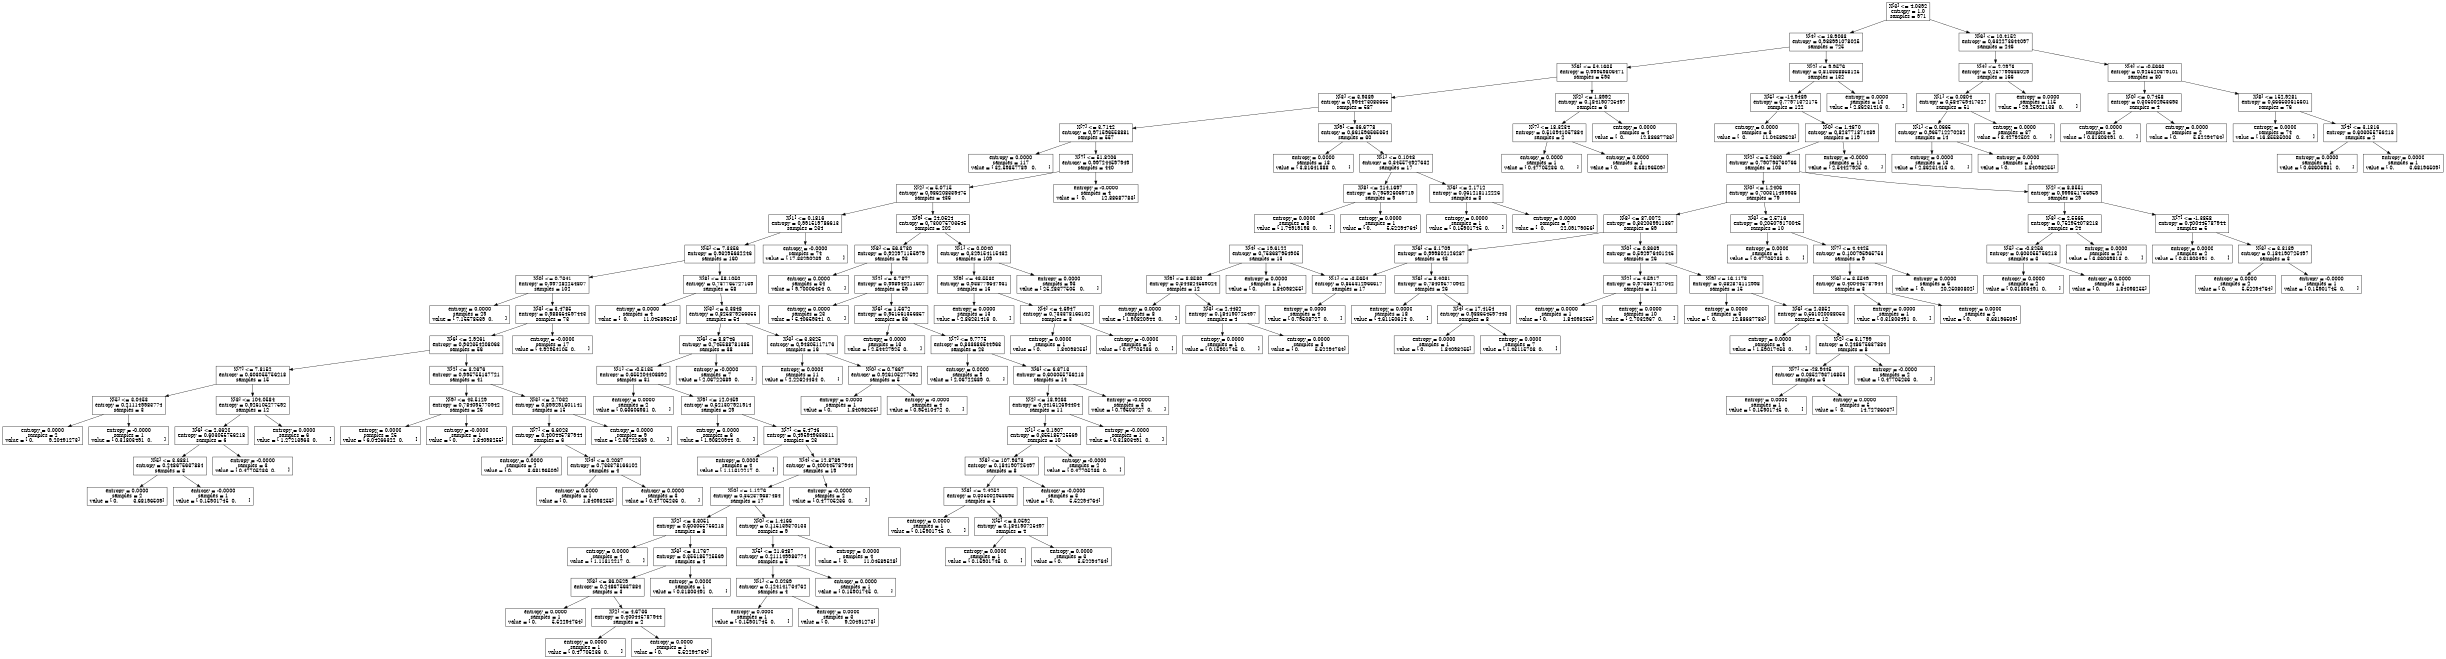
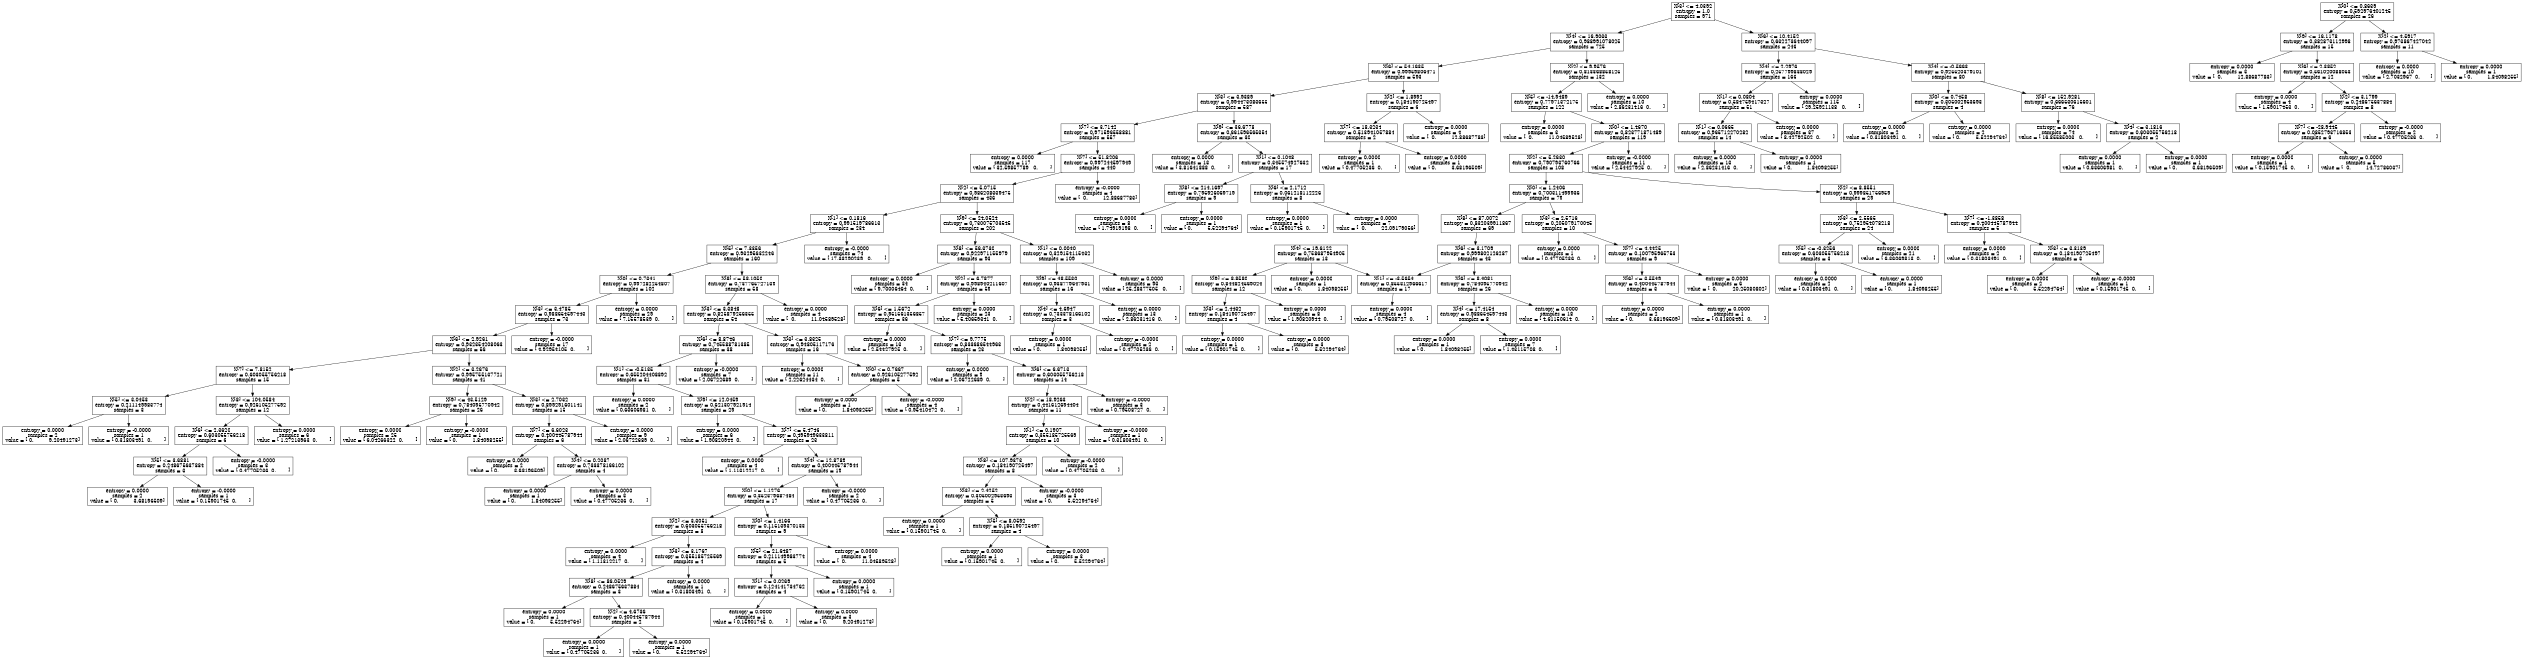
  digraph {
    node [shape=box]
    n1 [label="X[3] <= 4.0392\nentropy = 1.0\nsamples = 971"]
    n2 [label="X[4] <= 16.9033\nentropy = 0.988991078025\nsamples = 725"]
    n3 [label="X[6] <= 10.4152\nentropy = 0.632273644097\nsamples = 246"]
    n4 [label="X[6] <= 54.1635\nentropy = 0.99959806471\nsamples = 593"]
    n5 [label="X[2] <= 9.9576\nentropy = 0.813368858125\nsamples = 132"]
    n6 [label="X[4] <= 2.2976\nentropy = 0.257799838029\nsamples = 166"]
    n7 [label="X[4] <= -0.5663\nentropy = 0.925520379101\nsamples = 80"]
    n8 [label="X[3] <= 3.9389\nentropy = 0.994473083655\nsamples = 587"]
    n9 [label="X[2] <= 1.8992\nentropy = 0.184190725497\nsamples = 6"]
    n10 [label="X[5] <= -14.9489\nentropy = 0.77971372175\nsamples = 122"]
    n11 [label="entropy = 0.0000\nsamples = 10\nvalue = [ 2.86231416  0.        ]"]
    n12 [label="X[7] <= 3.7142\nentropy = 0.971596558881\nsamples = 557"]
    n13 [label="X[9] <= 36.6778\nentropy = 0.661596565354\nsamples = 30"]
    n14 [label="X[7] <= 18.3234\nentropy = 0.513941057884\nsamples = 2"]
    n15 [label="entropy = 0.0000\nsamples = 4\nvalue = [  0.          12.88687783]"]
    n16 [label="entropy = 0.0000\nsamples = 117\nvalue = [ 32.59857789   0.        ]"]
    n17 [label="X[7] <= 51.8206\nentropy = 0.997244597949\nsamples = 440"]
    n18 [label="entropy = 0.0000\nsamples = 13\nvalue = [ 3.81641888  0.        ]"]
    n19 [label="X[1] <= 0.1048\nentropy = 0.345574927632\nsamples = 17"]
    n20 [label="X[2] <= 5.0715\nentropy = 0.986208339475\nsamples = 436"]
    n21 [label="entropy = -0.0000\nsamples = 4\nvalue = [  0.          12.88687783]"]
    n22 [label="X[1] <= 0.1816\nentropy = 0.991519786613\nsamples = 234"]
    n23 [label="X[9] <= 24.0524\nentropy = 0.730075703545\nsamples = 202"]
    n24 [label="X[5] <= 7.3356\nentropy = 0.93295632246\nsamples = 160"]
    n25 [label="entropy = -0.0000\nsamples = 74\nvalue = [ 17.33290239   0.        ]"]
    n26 [label="X[8] <= 56.3730\nentropy = 0.922971155979\nsamples = 93"]
    n27 [label="X[1] <= 0.0040\nentropy = 0.329154115432\nsamples = 109"]
    n28 [label="X[0] <= 0.7341\nentropy = 0.997282254807\nsamples = 102"]
    n29 [label="X[8] <= 58.1050\nentropy = 0.737765727139\nsamples = 58"]
    n30 [label="entropy = 0.0000\nsamples = 29\nvalue = [ 7.15578539  0.        ]"]
    n31 [label="X[3] <= 3.4785\nentropy = 0.988654597443\nsamples = 73"]
    n32 [label="entropy = 0.0000\nsamples = 4\nvalue = [  0.          11.04589528]"]
    n33 [label="X[3] <= 3.3848\nentropy = 0.825879256355\nsamples = 54"]
    n34 [label="X[6] <= 2.9261\nentropy = 0.932354208063\nsamples = 56"]
    n35 [label="entropy = -0.0000\nsamples = 17\nvalue = [ 4.92954105  0.        ]"]
    n36 [label="X[7] <= 7.8152\nentropy = 0.603055756218\nsamples = 15"]
    n37 [label="X[2] <= 3.2676\nentropy = 0.995755137721\nsamples = 41"]
    n38 [label="X[5] <= 3.0453\nentropy = 0.211149983774\nsamples = 3"]
    n39 [label="X[8] <= 104.0584\nentropy = 0.926105277592\nsamples = 12"]
    n40 [label="X[9] <= 43.5129\nentropy = 0.784095770942\nsamples = 26"]
    n41 [label="X[3] <= 2.7032\nentropy = 0.899291601141\nsamples = 15"]
    n42 [label="entropy = 0.0000\nsamples = 2\nvalue = [ 0.          9.20491273]"]
    n43 [label="entropy = -0.0000\nsamples = 1\nvalue = [ 0.31803491  0.        ]"]
    n44 [label="X[6] <= 2.3620\nentropy = 0.603055756218\nsamples = 6"]
    n45 [label="entropy = 0.0000\nsamples = 6\nvalue = [ 1.27213963  0.        ]"]
    n46 [label="X[5] <= 3.6881\nentropy = 0.248675637884\nsamples = 3"]
    n47 [label="entropy = -0.0000\nsamples = 3\nvalue = [ 0.47705236  0.        ]"]
    n48 [label="entropy = 0.0000\nsamples = 2\nvalue = [ 0.          3.68196509]"]
    n49 [label="entropy = -0.0000\nsamples = 1\nvalue = [ 0.15901745  0.        ]"]
    n50 [label="entropy = 0.0000\nsamples = 25\nvalue = [ 6.04266322  0.        ]"]
    n51 [label="entropy = -0.0000\nsamples = 1\nvalue = [ 0.          1.84098255]"]
    n52 [label="X[7] <= 6.6023\nentropy = 0.400445787944\nsamples = 6"]
    n53 [label="entropy = 0.0000\nsamples = 9\nvalue = [ 2.06722689  0.        ]"]
    n54 [label="entropy = 0.0000\nsamples = 2\nvalue = [ 0.          3.68196509]"]
    n55 [label="X[4] <= 0.2087\nentropy = 0.733378166102\nsamples = 4"]
    n56 [label="entropy = 0.0000\nsamples = 1\nvalue = [ 0.          1.84098255]"]
    n57 [label="entropy = 0.0000\nsamples = 3\nvalue = [ 0.47705236  0.        ]"]
    n58 [label="X[6] <= 8.8746\nentropy = 0.745588781385\nsamples = 38"]
    n59 [label="X[3] <= 3.8325\nentropy = 0.94805117176\nsamples = 16"]
    n60 [label="X[1] <= -0.5135\nentropy = 0.655204408892\nsamples = 31"]
    n61 [label="entropy = -0.0000\nsamples = 7\nvalue = [ 2.06722689  0.        ]"]
    n62 [label="entropy = 0.0000\nsamples = 11\nvalue = [ 2.22624434  0.        ]"]
    n63 [label="X[0] <= 0.7667\nentropy = 0.926105277592\nsamples = 5"]
    n64 [label="entropy = 0.0000\nsamples = 2\nvalue = [ 0.63606981  0.        ]"]
    n65 [label="X[9] <= 12.0459\nentropy = 0.621307921914\nsamples = 29"]
    n66 [label="entropy = 0.0000\nsamples = 6\nvalue = [ 1.90820944  0.        ]"]
    n67 [label="X[7] <= 5.4746\nentropy = 0.495949633811\nsamples = 23"]
    n68 [label="entropy = 0.0000\nsamples = 4\nvalue = [ 1.11312217  0.        ]"]
    n69 [label="X[4] <= 12.8789\nentropy = 0.400445787944\nsamples = 19"]
    n70 [label="X[0] <= 1.1276\nentropy = 0.352379687484\nsamples = 17"]
    n71 [label="entropy = -0.0000\nsamples = 2\nvalue = [ 0.47705236  0.        ]"]
    n72 [label="X[2] <= 3.3051\nentropy = 0.603055756218\nsamples = 8"]
    n73 [label="X[0] <= 1.4166\nentropy = 0.115139370133\nsamples = 9"]
    n74 [label="entropy = 0.0000\nsamples = 4\nvalue = [ 1.11312217  0.        ]"]
    n75 [label="X[3] <= 3.1767\nentropy = 0.355185725569\nsamples = 4"]
    n76 [label="X[5] <= 21.6487\nentropy = 0.211149983774\nsamples = 5"]
    n77 [label="entropy = 0.0000\nsamples = 4\nvalue = [  0.          11.04589528]"]
    n78 [label="X[8] <= 86.0529\nentropy = 0.248675637884\nsamples = 3"]
    n79 [label="entropy = 0.0000\nsamples = 1\nvalue = [ 0.31803491  0.        ]"]
    n80 [label="entropy = 0.0000\nsamples = 1\nvalue = [ 0.          5.52294764]"]
    n81 [label="X[2] <= 4.6736\nentropy = 0.400445787944\nsamples = 2"]
    n82 [label="entropy = 0.0000\nsamples = 1\nvalue = [ 0.47705236  0.        ]"]
    n83 [label="entropy = 0.0000\nsamples = 1\nvalue = [ 0.          5.52294764]"]
    n84 [label="X[1] <= 0.0269\nentropy = 0.124141734762\nsamples = 4"]
    n85 [label="entropy = 0.0000\nsamples = 1\nvalue = [ 0.15901745  0.        ]"]
    n86 [label="entropy = 0.0000\nsamples = 1\nvalue = [ 0.15901745  0.        ]"]
    n87 [label="entropy = 0.0000\nsamples = 3\nvalue = [ 0.          9.20491273]"]
    n88 [label="entropy = 0.0000\nsamples = 1\nvalue = [ 0.          1.84098255]"]
    n89 [label="entropy = -0.0000\nsamples = 4\nvalue = [ 0.95410472  0.        ]"]
    n90 [label="entropy = 0.0000\nsamples = 34\nvalue = [ 9.70006464  0.        ]"]
    n91 [label="X[2] <= 6.7877\nentropy = 0.998940211607\nsamples = 59"]
    n92 [label="X[9] <= 48.5530\nentropy = 0.938779647931\nsamples = 16"]
    n93 [label="entropy = 0.0000\nsamples = 93\nvalue = [ 25.28377505   0.        ]"]
    n94 [label="entropy = 0.0000\nsamples = 23\nvalue = [ 5.40659341  0.        ]"]
    n95 [label="X[6] <= 1.5672\nentropy = 0.951561356857\nsamples = 36"]
    n96 [label="entropy = 0.0000\nsamples = 13\nvalue = [ 2.54427925  0.        ]"]
    n97 [label="X[7] <= 9.7775\nentropy = 0.833686544963\nsamples = 23"]
    n98 [label="entropy = 0.0000\nsamples = 9\nvalue = [ 2.06722689  0.        ]"]
    n99 [label="X[6] <= 6.6713\nentropy = 0.603055756218\nsamples = 14"]
    n100 [label="X[2] <= 18.9263\nentropy = 0.441612694404\nsamples = 11"]
    n101 [label="entropy = -0.0000\nsamples = 3\nvalue = [ 0.79508727  0.        ]"]
    n102 [label="X[1] <= 0.1907\nentropy = 0.355185725569\nsamples = 10"]
    n103 [label="entropy = -0.0000\nsamples = 1\nvalue = [ 0.31803491  0.        ]"]
    n104 [label="X[8] <= 107.9373\nentropy = 0.184190725497\nsamples = 8"]
    n105 [label="entropy = -0.0000\nsamples = 2\nvalue = [ 0.47705236  0.        ]"]
    n106 [label="X[3] <= 2.4252\nentropy = 0.305002953693\nsamples = 5"]
    n107 [label="entropy = -0.0000\nsamples = 3\nvalue = [ 0.          5.52294764]"]
    n108 [label="entropy = 0.0000\nsamples = 1\nvalue = [ 0.15901745  0.        ]"]
-   n109 [label="X[5] <= 8.0592\nentropy = 0.184190725497\nsamples = 4"]
+   n109 [label="X[5] <= 8.0592\nentropy = 0.185190725497\nsamples = 4"]
    n110 [label="entropy = 0.0000\nsamples = 1\nvalue = [ 0.15901745  0.        ]"]
    n111 [label="entropy = 0.0000\nsamples = 3\nvalue = [ 0.          5.52294764]"]
    n112 [label="entropy = 0.0000\nsamples = 13\nvalue = [ 2.86231416  0.        ]"]
    n113 [label="X[4] <= 4.6947\nentropy = 0.733378166102\nsamples = 3"]
    n114 [label="entropy = 0.0000\nsamples = 1\nvalue = [ 0.          1.84098255]"]
    n115 [label="entropy = -0.0000\nsamples = 2\nvalue = [ 0.47705236  0.        ]"]
    n116 [label="X[8] <= 214.1697\nentropy = 0.795926069719\nsamples = 9"]
    n117 [label="X[6] <= 2.1712\nentropy = 0.061218112226\nsamples = 8"]
    n118 [label="entropy = 0.0000\nsamples = 8\nvalue = [ 1.74919198  0.        ]"]
    n119 [label="entropy = 0.0000\nsamples = 1\nvalue = [ 0.          5.52294764]"]
    n120 [label="entropy = 0.0000\nsamples = 1\nvalue = [ 0.15901745  0.        ]"]
    n121 [label="entropy = 0.0000\nsamples = 7\nvalue = [  0.          22.09179056]"]
    n122 [label="entropy = 0.0000\nsamples = 1\nvalue = [ 0.47705236  0.        ]"]
    n123 [label="entropy = 0.0000\nsamples = 1\nvalue = [ 0.          3.68196509]"]
    n124 [label="entropy = 0.0000\nsamples = 3\nvalue = [  0.          11.04589528]"]
    n125 [label="X[0] <= 1.4670\nentropy = 0.823771871489\nsamples = 119"]
    n126 [label="X[2] <= 5.2630\nentropy = 0.790793760766\nsamples = 108"]
    n127 [label="entropy = -0.0000\nsamples = 11\nvalue = [ 2.54427925  0.        ]"]
    n128 [label="X[0] <= 1.2406\nentropy = 0.700311499936\nsamples = 79"]
    n129 [label="X[2] <= 8.8551\nentropy = 0.999851756959\nsamples = 29"]
    n130 [label="X[8] <= 87.0072\nentropy = 0.832039911867\nsamples = 69"]
    n131 [label="X[3] <= 2.5716\nentropy = 0.205079170045\nsamples = 10"]
    n132 [label="X[3] <= 2.5565\nentropy = 0.752954078218\nsamples = 24"]
    n133 [label="X[7] <= -1.3858\nentropy = 0.400445787944\nsamples = 5"]
    n134 [label="X[6] <= 3.1709\nentropy = 0.999802126287\nsamples = 43"]
    n135 [label="X[0] <= 0.8639\nentropy = 0.592976401245\nsamples = 26"]
    n136 [label="entropy = 0.0000\nsamples = 1\nvalue = [ 0.47705236  0.        ]"]
    n137 [label="X[7] <= 4.4425\nentropy = 0.100795965753\nsamples = 9"]
    n138 [label="X[1] <= -3.5654\nentropy = 0.855312966617\nsamples = 17"]
    n139 [label="X[6] <= 8.4081\nentropy = 0.784095770942\nsamples = 26"]
    n140 [label="X[9] <= 16.1178\nentropy = 0.382873112998\nsamples = 15"]
    n141 [label="X[2] <= 4.5917\nentropy = 0.973867427042\nsamples = 11"]
    n142 [label="entropy = 0.0000\nsamples = 4\nvalue = [ 0.79508727  0.        ]"]
    n143 [label="entropy = 0.0000\nsamples = 18\nvalue = [ 4.61150614  0.        ]"]
    n144 [label="X[4] <= 17.4154\nentropy = 0.988654597443\nsamples = 8"]
    n145 [label="X[4] <= 19.6122\nentropy = 0.758687954905\nsamples = 13"]
    n146 [label="entropy = 0.0000\nsamples = 1\nvalue = [ 0.          1.84098255]"]
    n147 [label="X[9] <= 8.8580\nentropy = 0.844824569024\nsamples = 12"]
    n148 [label="X[3] <= 2.4432\nentropy = 0.184190725497\nsamples = 4"]
    n149 [label="entropy = 0.0000\nsamples = 8\nvalue = [ 1.90820944  0.        ]"]
    n150 [label="entropy = 0.0000\nsamples = 1\nvalue = [ 0.15901745  0.        ]"]
    n151 [label="entropy = 0.0000\nsamples = 3\nvalue = [ 0.          5.52294764]"]
    n152 [label="entropy = 0.0000\nsamples = 1\nvalue = [ 0.          1.84098255]"]
    n153 [label="entropy = 0.0000\nsamples = 7\nvalue = [ 1.43115708  0.        ]"]
    n154 [label="entropy = 0.0000\nsamples = 3\nvalue = [  0.          12.88687783]"]
    n155 [label="X[6] <= 2.3852\nentropy = 0.561020088053\nsamples = 12"]
    n156 [label="entropy = 0.0000\nsamples = 10\nvalue = [ 2.7032967  0.       ]"]
    n157 [label="entropy = 0.0000\nsamples = 1\nvalue = [ 0.          1.84098255]"]
    n158 [label="entropy = 0.0000\nsamples = 4\nvalue = [ 1.59017453  0.        ]"]
    n159 [label="X[2] <= 3.1799\nentropy = 0.248675637884\nsamples = 8"]
    n160 [label="X[7] <= -28.9445\nentropy = 0.0852793716853\nsamples = 6"]
    n161 [label="entropy = -0.0000\nsamples = 2\nvalue = [ 0.47705236  0.        ]"]
    n162 [label="entropy = 0.0000\nsamples = 1\nvalue = [ 0.15901745  0.        ]"]
    n163 [label="entropy = 0.0000\nsamples = 5\nvalue = [  0.          14.72786037]"]
    n164 [label="X[6] <= 3.5549\nentropy = 0.400445787944\nsamples = 3"]
    n165 [label="entropy = 0.0000\nsamples = 6\nvalue = [  0.          20.25080802]"]
    n166 [label="entropy = 0.0000\nsamples = 1\nvalue = [ 0.31803491  0.        ]"]
    n167 [label="entropy = 0.0000\nsamples = 2\nvalue = [ 0.          3.68196509]"]
    n168 [label="X[5] <= -0.3256\nentropy = 0.603055756218\nsamples = 3"]
    n169 [label="entropy = 0.0000\nsamples = 21\nvalue = [ 6.36069813  0.        ]"]
    n170 [label="entropy = 0.0000\nsamples = 2\nvalue = [ 0.31803491  0.        ]"]
    n171 [label="X[3] <= 3.3139\nentropy = 0.184190725497\nsamples = 3"]
    n172 [label="entropy = 0.0000\nsamples = 2\nvalue = [ 0.31803491  0.        ]"]
    n173 [label="entropy = 0.0000\nsamples = 1\nvalue = [ 0.          1.84098255]"]
    n174 [label="entropy = 0.0000\nsamples = 2\nvalue = [ 0.          5.52294764]"]
    n175 [label="entropy = -0.0000\nsamples = 1\nvalue = [ 0.15901745  0.        ]"]
    n176 [label="X[1] <= 0.0804\nentropy = 0.584759417327\nsamples = 51"]
    n177 [label="entropy = 0.0000\nsamples = 115\nvalue = [ 29.25921138   0.        ]"]
    n178 [label="X[0] <= 0.7458\nentropy = 0.305002953693\nsamples = 4"]
    n179 [label="X[8] <= 152.9281\nentropy = 0.666530615601\nsamples = 76"]
    n180 [label="X[1] <= 0.0665\nentropy = 0.965712270282\nsamples = 14"]
    n181 [label="entropy = 0.0000\nsamples = 37\nvalue = [ 8.42792502  0.        ]"]
    n182 [label="entropy = 0.0000\nsamples = 13\nvalue = [ 2.86231416  0.        ]"]
    n183 [label="entropy = 0.0000\nsamples = 1\nvalue = [ 0.          1.84098255]"]
    n184 [label="entropy = 0.0000\nsamples = 2\nvalue = [ 0.31803491  0.        ]"]
    n185 [label="entropy = 0.0000\nsamples = 2\nvalue = [ 0.          5.52294764]"]
    n186 [label="entropy = 0.0000\nsamples = 74\nvalue = [ 16.85585003   0.        ]"]
    n187 [label="X[4] <= 3.1816\nentropy = 0.603055756218\nsamples = 2"]
    n188 [label="entropy = 0.0000\nsamples = 1\nvalue = [ 0.63606981  0.        ]"]
    n189 [label="entropy = 0.0000\nsamples = 1\nvalue = [ 0.          3.68196509]"]
    n1 -> n2
    n1 -> n3
    n2 -> n4
    n2 -> n5
    n3 -> n6
    n3 -> n7
    n4 -> n8
    n4 -> n9
    n5 -> n10
    n5 -> n11
    n6 -> n176
    n6 -> n177
    n7 -> n178
    n7 -> n179
    n8 -> n12
    n8 -> n13
    n9 -> n14
    n9 -> n15
    n10 -> n124
    n10 -> n125
    n12 -> n16
    n12 -> n17
    n13 -> n18
    n13 -> n19
    n14 -> n122
    n14 -> n123
    n17 -> n20
    n17 -> n21
    n19 -> n116
    n19 -> n117
    n20 -> n22
    n20 -> n23
    n22 -> n24
    n22 -> n25
    n23 -> n26
    n23 -> n27
    n24 -> n28
    n24 -> n29
    n26 -> n90
    n26 -> n91
    n27 -> n92
    n27 -> n93
    n28 -> n30
    n28 -> n31
    n29 -> n32
    n29 -> n33
    n31 -> n34
    n31 -> n35
    n33 -> n58
    n33 -> n59
    n34 -> n36
    n34 -> n37
    n36 -> n38
    n36 -> n39
    n37 -> n40
    n37 -> n41
    n38 -> n42
    n38 -> n43
    n39 -> n44
    n39 -> n45
    n40 -> n50
    n40 -> n51
    n41 -> n52
    n41 -> n53
    n44 -> n46
    n44 -> n47
    n46 -> n48
    n46 -> n49
    n52 -> n54
    n52 -> n55
    n55 -> n56
    n55 -> n57
    n58 -> n60
    n58 -> n61
    n59 -> n62
    n59 -> n63
    n60 -> n64
    n60 -> n65
    n63 -> n88
    n63 -> n89
    n65 -> n66
    n65 -> n67
    n67 -> n68
    n67 -> n69
    n69 -> n70
    n69 -> n71
    n70 -> n72
    n70 -> n73
    n72 -> n74
    n72 -> n75
    n73 -> n76
    n73 -> n77
    n75 -> n78
    n75 -> n79
    n76 -> n84
    n76 -> n85
    n78 -> n80
    n78 -> n81
    n81 -> n82
    n81 -> n83
    n84 -> n86
    n84 -> n87
    n91 -> n94
    n91 -> n95
    n92 -> n112
    n92 -> n113
    n95 -> n96
    n95 -> n97
    n97 -> n98
    n97 -> n99
    n99 -> n100
    n99 -> n101
    n100 -> n102
    n100 -> n103
    n102 -> n104
    n102 -> n105
    n104 -> n106
    n104 -> n107
    n106 -> n108
    n106 -> n109
    n109 -> n110
    n109 -> n111
    n113 -> n114
    n113 -> n115
    n116 -> n118
    n116 -> n119
    n117 -> n120
    n117 -> n121
    n125 -> n126
    n125 -> n127
    n126 -> n128
    n126 -> n129
    n128 -> n130
    n128 -> n131
    n129 -> n132
    n129 -> n133
    n130 -> n134
-   n130 -> n135
    n131 -> n136
    n131 -> n137
    n132 -> n168
    n132 -> n169
    n133 -> n170
    n133 -> n171
    n134 -> n138
    n134 -> n139
    n135 -> n140
    n135 -> n141
    n137 -> n164
    n137 -> n165
    n138 -> n142
    n139 -> n143
    n139 -> n144
    n140 -> n154
    n140 -> n155
    n141 -> n156
    n141 -> n157
    n144 -> n152
    n144 -> n153
    n145 -> n138
    n145 -> n146
    n145 -> n147
    n147 -> n148
    n147 -> n149
    n148 -> n150
    n148 -> n151
    n155 -> n158
    n155 -> n159
    n159 -> n160
    n159 -> n161
    n160 -> n162
    n160 -> n163
    n164 -> n166
    n164 -> n167
    n168 -> n172
    n168 -> n173
    n171 -> n174
    n171 -> n175
    n176 -> n180
    n176 -> n181
    n178 -> n184
    n178 -> n185
    n179 -> n186
    n179 -> n187
    n180 -> n182
    n180 -> n183
    n187 -> n188
    n187 -> n189
  }
